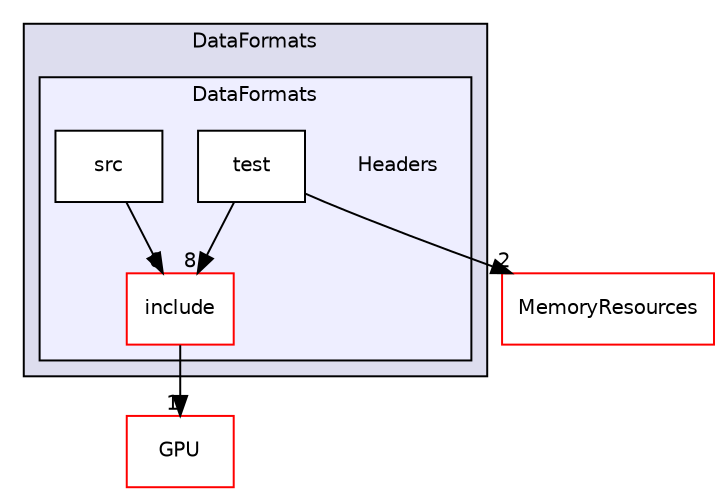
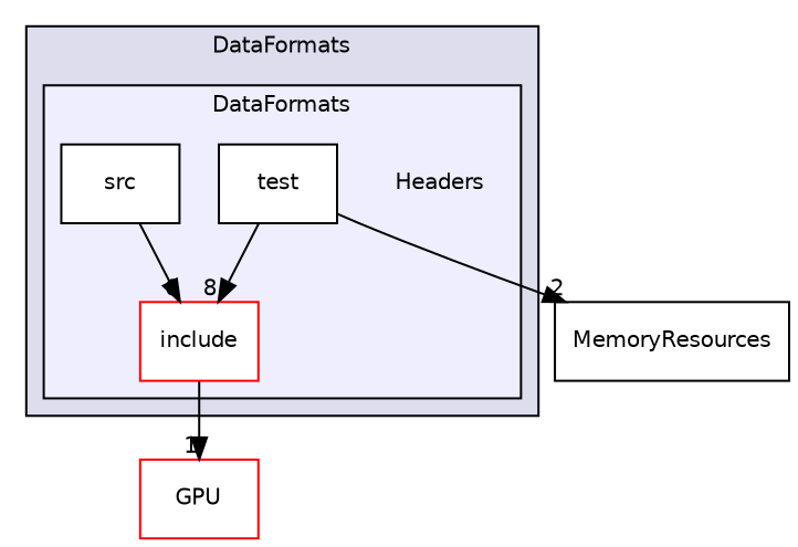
  digraph {
    compound=true
    node [fontname=Helvetica fontsize=10 shape=box color=red]
    edge [labeldistance=1.5 labelfontname=Helvetica labelfontsize=10]
    n1 [label=Headers shape=plaintext color=""]
    n2 [fillcolor=white label=include style=filled]
    n3 [color=black fillcolor=white label=src style=filled]
    n4 [color=black fillcolor=white label=test style=filled]
    n5 [label=GPU]
-   n6 [label=MemoryResources]
+   n6 [color=black label=MemoryResources]
    subgraph cluster_1 {
      bgcolor="#ddddee"
      fontname=Helvetica
      fontsize=10
      label=DataFormats
      pencolor=black
      subgraph cluster_2 {
        bgcolor="#eeeeff"
        fontname=Helvetica
        fontsize=10
        label=DataFormats
        pencolor=black
        n1
        n2
        n3
        n4
      }
    }
    n2 -> n5 [headlabel=1]
    n3 -> n2 [headlabel=6]
    n4 -> n2 [headlabel=8]
    n4 -> n6 [headlabel=2]
  }
